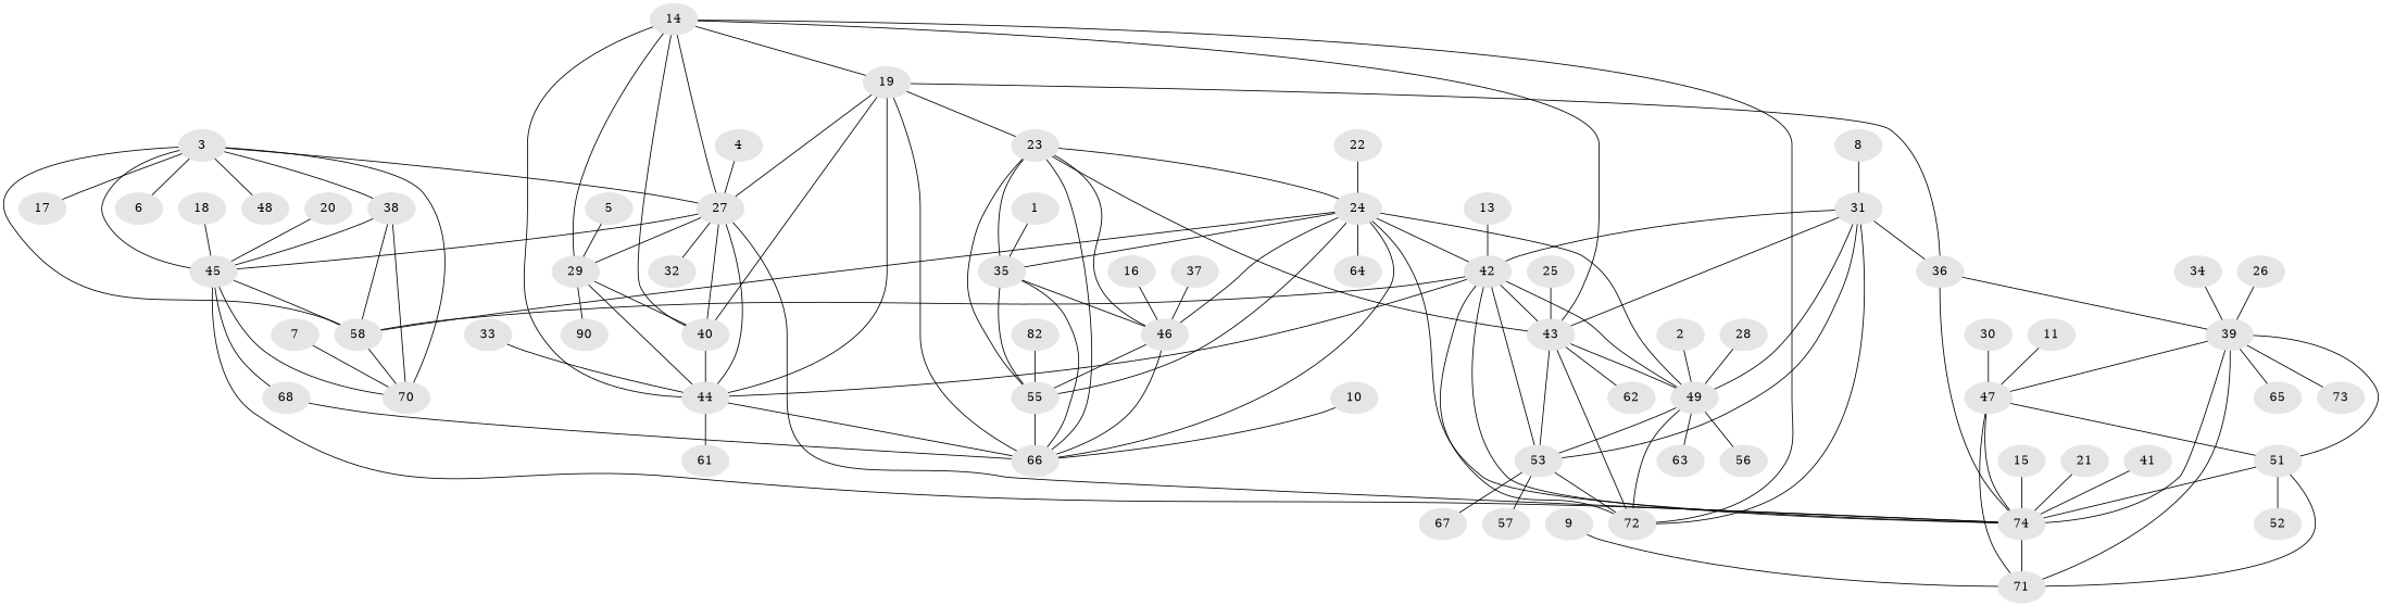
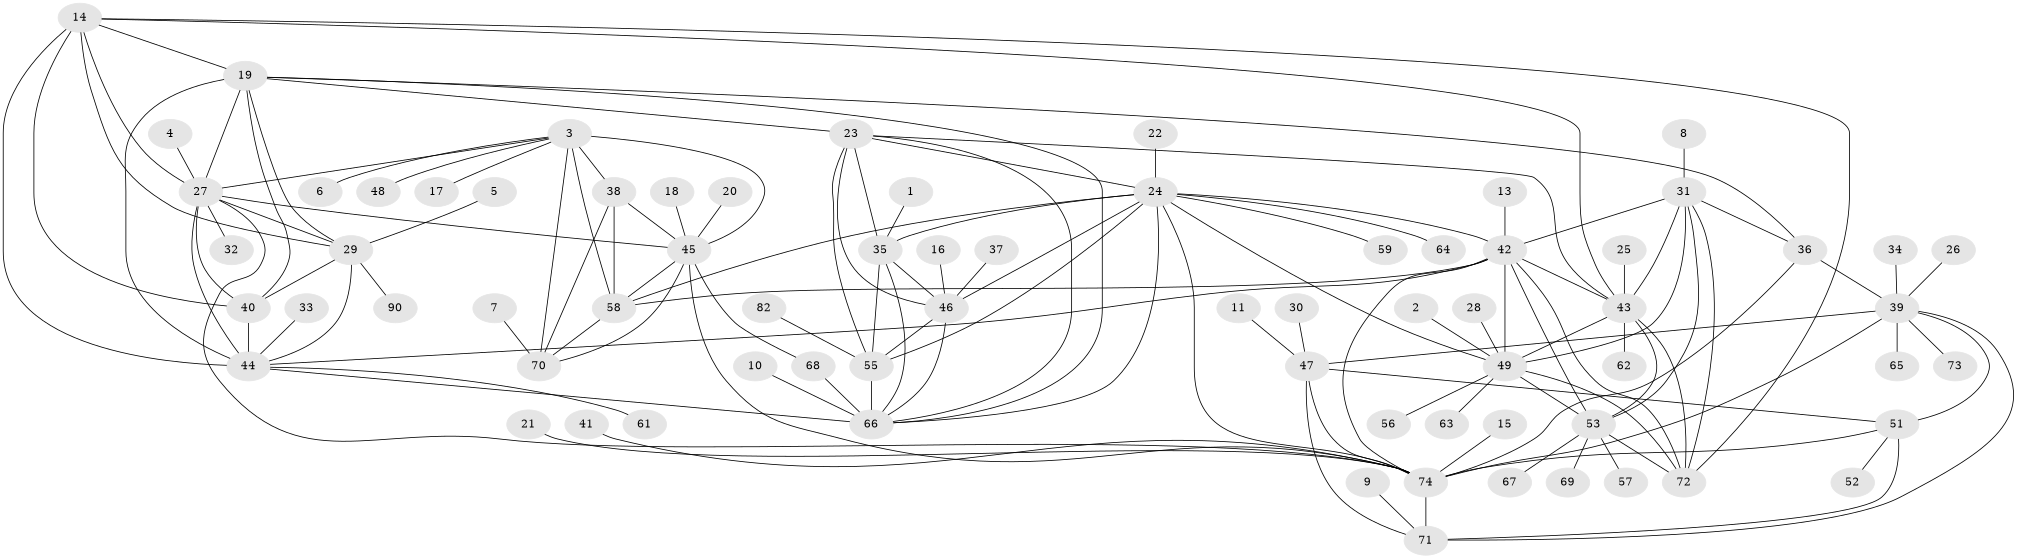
  graph {
    node [color=gray90 style=filled]
    edge [weight=1.0]
    1
    35
    66
    55
    46
    2
    49
    72
    53
    56
    63
    3
    6
    17
    27
    38
    45
    48
    58
    70
    29
    40
    44
    n24 [label=74]
    32
    68
    4
    5
    n29 [label=90]
    7
    8
    31
    42
    43
    36
    9
    71
    10
    11
    47
    51
    n42 [label=82]
    13
    14
    19
    23
    62
    61
    15
    16
    18
    24
    39
    20
    21
    22
+   59
    64
    25
    26
    65
    73
    28
    30
    57
    67
+   69
    33
    34
    37
    52
    41
    1 -- 35
    35 -- 66
    35 -- 55 [weight=2.0]
    35 -- 46
    55 -- 66 [weight=3.0]
    46 -- 66
    46 -- 55 [weight=2.0]
    2 -- 49
    49 -- 72 [weight=2.0]
    49 -- 53
    49 -- 56
    49 -- 63
    53 -- 72 [weight=2.0]
    53 -- 57
    53 -- 67
+   53 -- 69
    3 -- 6
    3 -- 17
    3 -- 27
    3 -- 38 [weight=3.0]
    3 -- 45 [weight=3.0]
    3 -- 48
    3 -- 58 [weight=3.0]
    3 -- 70 [weight=3.0]
    27 -- 45
    27 -- 29
    27 -- 40
    27 -- 44 [weight=2.0]
    27 -- n24
    27 -- 32
    38 -- 45
    38 -- 58
    38 -- 70
    45 -- 58
    45 -- 70
    45 -- n24
    45 -- 68
    58 -- 70
    29 -- 40
    29 -- 44 [weight=2.0]
    29 -- n29
    40 -- 44 [weight=2.0]
    44 -- 66
    44 -- 61
    n24 -- 71 [weight=4.0]
    68 -- 66
    4 -- 27
    5 -- 29
    7 -- 70
    8 -- 31
    31 -- 49
    31 -- 72 [weight=2.0]
    31 -- 53
    31 -- 42
    31 -- 43
    31 -- 36
    42 -- 49
    42 -- 72 [weight=2.0]
    42 -- 53
    42 -- 58
    42 -- 44
    42 -- n24
    42 -- 43
    43 -- 49
    43 -- 72 [weight=2.0]
    43 -- 53
    43 -- 62
    36 -- n24
    36 -- 39
    9 -- 71
    10 -- 66
    11 -- 47
    47 -- n24 [weight=2.0]
    47 -- 71 [weight=2.0]
    47 -- 51
    51 -- n24 [weight=2.0]
    51 -- 71 [weight=2.0]
    51 -- 52
    n42 -- 55
    13 -- 42
    14 -- 72
    14 -- 27
    14 -- 29
    14 -- 40
    14 -- 44 [weight=2.0]
    14 -- 43
    14 -- 19
    19 -- 66
    19 -- 27
+   19 -- 29
    19 -- 40
    19 -- 44 [weight=2.0]
    19 -- 36
    19 -- 23
    23 -- 35
    23 -- 66
    23 -- 55 [weight=2.0]
    23 -- 46
    23 -- 43
    23 -- 24
    15 -- n24
    16 -- 46
    18 -- 45
    24 -- 35
    24 -- 66
    24 -- 55 [weight=2.0]
    24 -- 46
    24 -- 49
    24 -- 58
    24 -- n24
    24 -- 42
+   24 -- 59
    24 -- 64
    39 -- n24 [weight=2.0]
    39 -- 71 [weight=2.0]
    39 -- 47
    39 -- 51
    39 -- 65
    39 -- 73
    20 -- 45
    21 -- n24
    22 -- 24
    25 -- 43
    26 -- 39
    28 -- 49
    30 -- 47
    33 -- 44
    34 -- 39
    37 -- 46
    41 -- n24
  }
